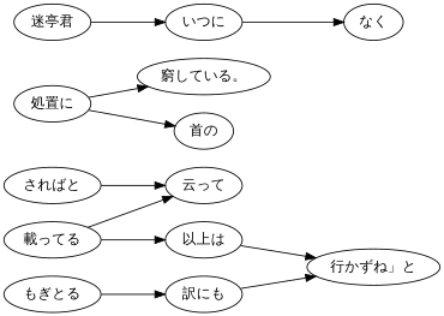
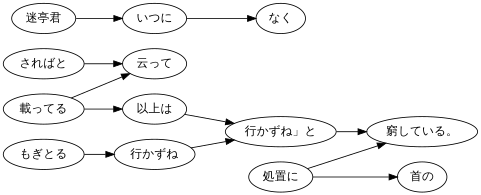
  digraph {
    rankdir=LR
    n1 [label="さればと"]
    n2 [label="云って"]
    n3 [label="載ってる"]
    n4 [label="以上は"]
    n5 [label="行かずね」と"]
    n6 [label="窮している。"]
    n7 [label="もぎとる"]
-   n8 [label="訳にも"]
+   n8 [label="行かずね"]
    n9 [label="迷亭君"]
    n10 [label="いつに"]
    n11 [label="なく"]
    n12 [label="首の"]
    n13 [label="処置に"]
    n1 -> n2
    n3 -> n2
    n3 -> n4
    n4 -> n5
+   n5 -> n6
    n7 -> n8
    n8 -> n5
    n9 -> n10
    n10 -> n11
    n13 -> n6
    n13 -> n12
  }
